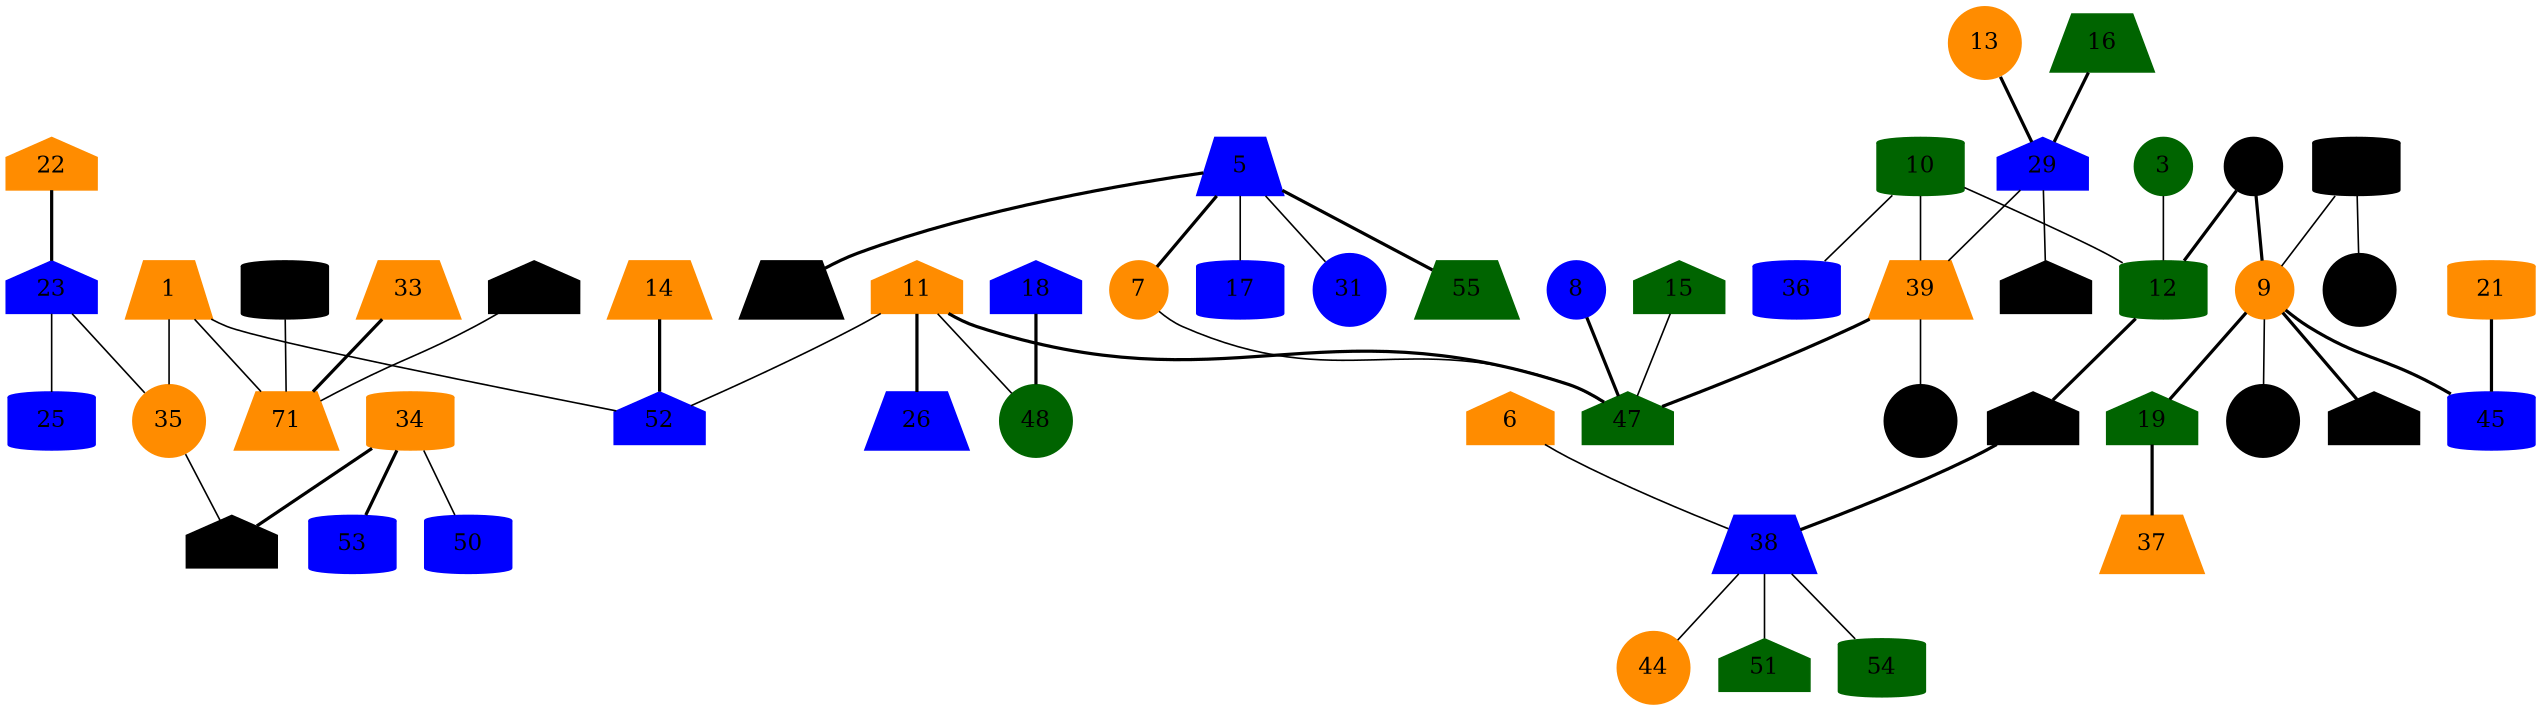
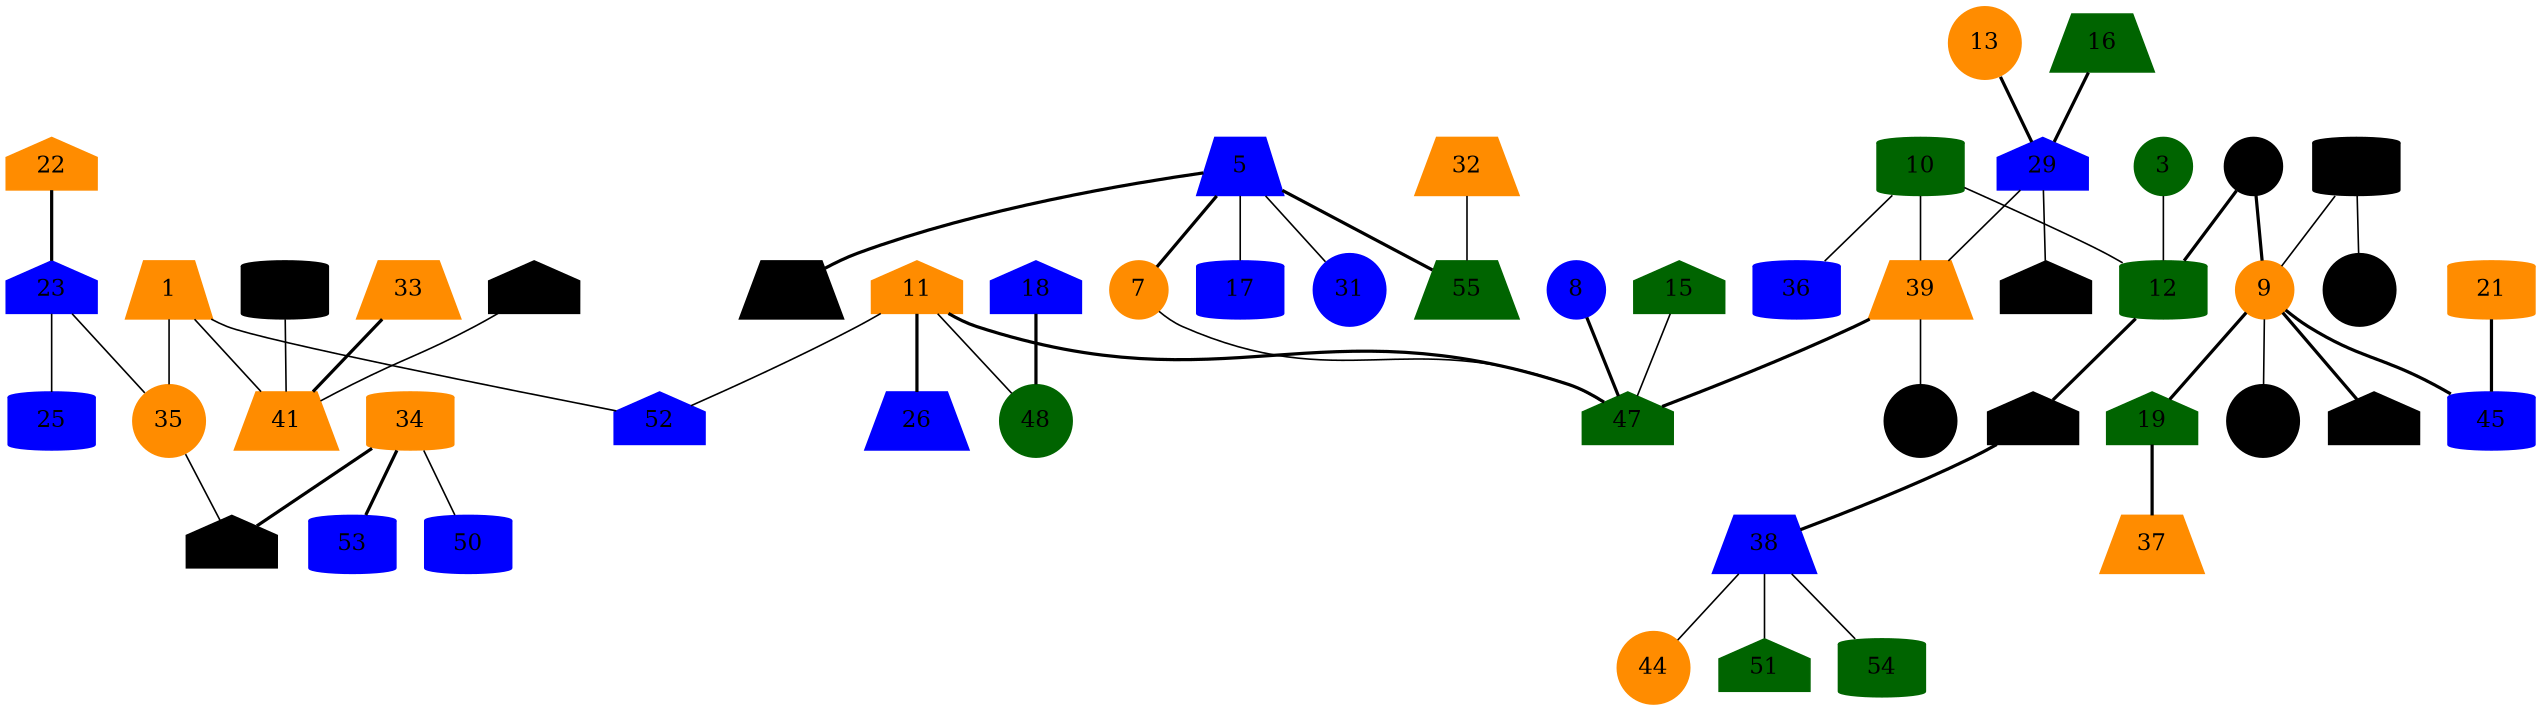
  graph {
    node [color=darkorange shape=house style=filled]
    edge [style=solid weight=1.0]
    1 [shape=trapezium]
    35 [shape=circle]
-   41 [shape=trapezium label=71]
+   41 [shape=trapezium]
    52 [color=blue]
    43 [color=black]
    2 [color=black shape=circle]
    9 [shape=circle]
    12 [color=darkgreen shape=cylinder]
    19 [color=darkgreen]
    27 [color=black shape=circle]
    42 [color=black]
    45 [color=blue shape=cylinder]
    20 [color=black]
    3 [color=darkgreen shape=circle]
    4 [color=black shape=cylinder]
    28 [color=black shape=circle]
    5 [color=blue shape=trapezium]
    7 [shape=circle]
    17 [color=blue shape=cylinder]
    31 [color=blue shape=circle]
    40 [color=black shape=trapezium]
    55 [color=darkgreen shape=trapezium]
    47 [color=darkgreen]
    38 [color=blue shape=trapezium]
-   6
    44 [shape=circle]
    51 [color=darkgreen]
    54 [color=darkgreen shape=cylinder]
    8 [color=blue shape=circle]
    37 [shape=trapezium]
    10 [color=darkgreen shape=cylinder]
    36 [color=blue shape=cylinder]
    39 [shape=trapezium]
    49 [color=black shape=circle]
    11
    26 [color=blue shape=trapezium]
    48 [color=darkgreen shape=circle]
    13 [shape=circle]
    29 [color=blue]
    46 [color=black]
-   14 [shape=trapezium]
    15 [color=darkgreen]
    16 [color=darkgreen shape=trapezium]
    18 [color=blue]
    21 [shape=cylinder]
    23 [color=blue]
    22
    25 [color=blue shape=cylinder]
    24 [color=black]
    30 [color=black shape=cylinder]
+   32 [shape=trapezium]
    33 [shape=trapezium]
    34 [shape=cylinder]
    50 [color=blue shape=cylinder]
    53 [color=blue shape=cylinder]
    1 -- 35
    1 -- 41
    1 -- 52
    35 -- 43
    2 -- 9 [style=bold]
    2 -- 12 [style=bold]
    9 -- 19 [style=bold]
    9 -- 27
    9 -- 42 [style=bold]
    9 -- 45 [style=bold]
    12 -- 20 [style=bold]
    19 -- 37 [style=bold]
    20 -- 38 [style=bold]
    3 -- 12
    4 -- 9
    4 -- 28
    5 -- 7 [style=bold]
    5 -- 17
    5 -- 31
    5 -- 40 [style=bold]
    5 -- 55 [style=bold]
    7 -- 47
    38 -- 44
    38 -- 51
    38 -- 54
-   6 -- 38
    8 -- 47 [style=bold]
    10 -- 12
    10 -- 36
    10 -- 39
    39 -- 47 [style=bold]
    39 -- 49
    11 -- 52
    11 -- 47 [style=bold]
    11 -- 26 [style=bold]
    11 -- 48
    13 -- 29 [style=bold]
    29 -- 39
    29 -- 46
-   14 -- 52 [style=bold]
    15 -- 47
    16 -- 29 [style=bold]
    18 -- 48 [style=bold]
    21 -- 45 [style=bold]
    23 -- 35
    23 -- 25
    22 -- 23 [style=bold]
    24 -- 41
    30 -- 41
+   32 -- 55
    33 -- 41 [style=bold]
    34 -- 43 [style=bold]
    34 -- 50
    34 -- 53 [style=bold]
  }
